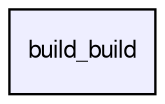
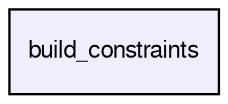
  digraph {
    compound=true
-   n1 [fillcolor="#eeeeff" fontname=FreeSans fontsize=10 label=build_build pencolor=black shape=box style=filled]
+   n1 [fillcolor="#eeeeff" fontname=FreeSans fontsize=10 label=build_constraints pencolor=black shape=box style=filled]
  }
